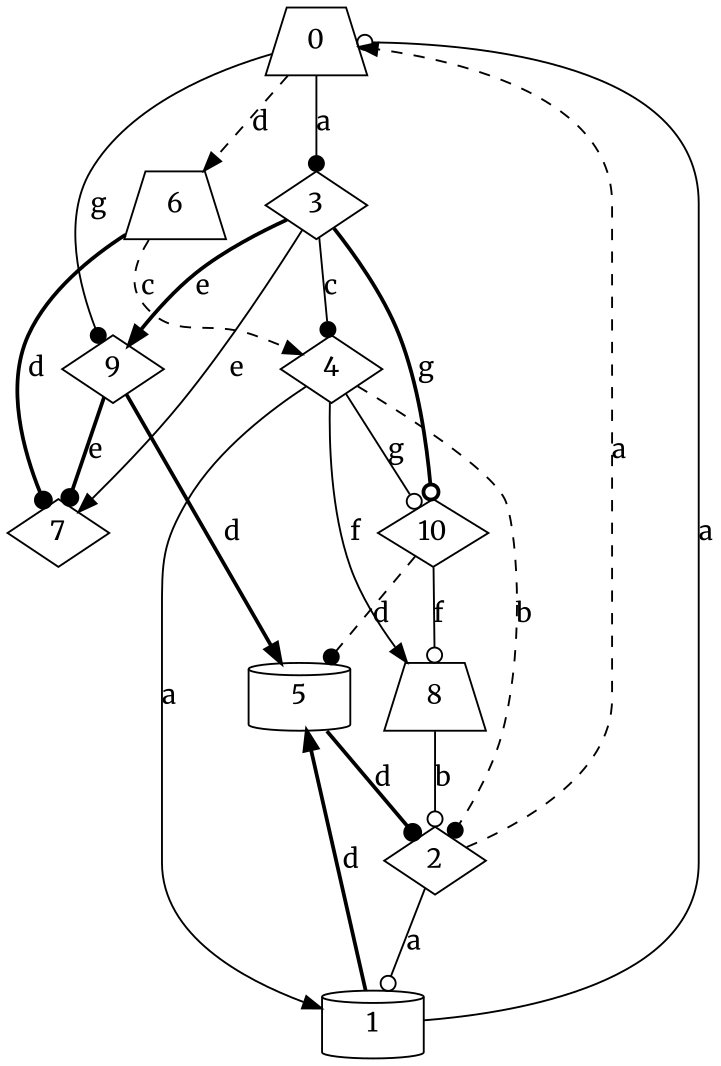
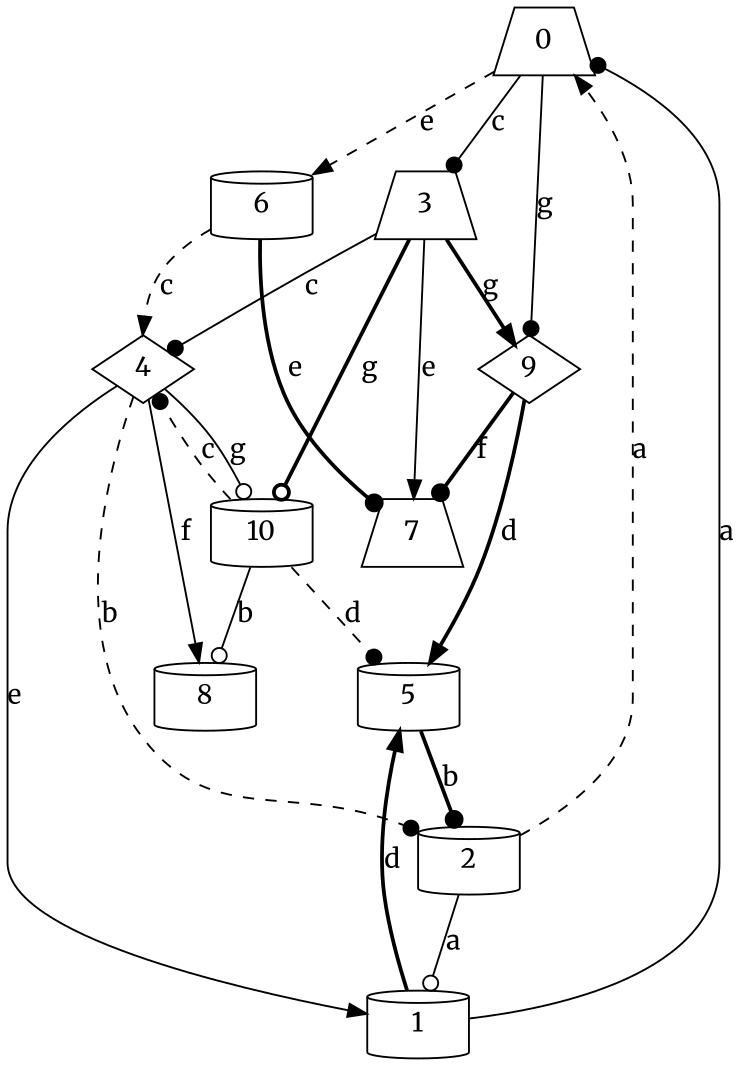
  strict digraph {
    fontname=Merriweather
    node [fontname=Merriweather shape=diamond]
    edge [arrowhead=dot fontname=Merriweather style=solid]
    0 [shape=trapezium]
-   3
-   6 [shape=trapezium]
+   3 [shape=trapezium]
+   6 [shape=cylinder]
    9
    4
-   7
-   10
+   7 [shape=trapezium]
+   10 [shape=cylinder]
    5 [shape=cylinder]
    1 [shape=cylinder]
-   2
-   8 [shape=trapezium]
-   0 -> 3 [label=a]
-   0 -> 6 [arrowhead=normal label=d style=dashed]
+   2 [shape=cylinder]
+   8 [shape=cylinder]
+   0 -> 3 [label=c]
+   0 -> 6 [arrowhead=normal label=e style=dashed]
    0 -> 9 [label=g]
-   3 -> 9 [arrowhead=normal label=e style=bold]
+   3 -> 9 [arrowhead=normal label=g style=bold]
    3 -> 4 [label=c]
    3 -> 7 [arrowhead=normal label=e]
    3 -> 10 [arrowhead=odot label=g style=bold]
    6 -> 4 [arrowhead=normal label=c style=dashed]
-   6 -> 7 [label=d style=bold]
-   9 -> 7 [label=e style=bold]
+   6 -> 7 [label=e style=bold]
+   9 -> 7 [label=f style=bold]
    9 -> 5 [arrowhead=normal label=d style=bold]
    4 -> 10 [arrowhead=odot label=g]
-   4 -> 1 [arrowhead=normal label=a]
+   4 -> 1 [arrowhead=normal label=e]
    4 -> 2 [label=b style=dashed]
    4 -> 8 [arrowhead=normal label=f]
+   10 -> 4 [label=c style=dashed]
    10 -> 5 [label=d style=dashed]
-   10 -> 8 [arrowhead=odot label=f]
-   5 -> 2 [label=d style=bold]
-   1 -> 0 [arrowhead=odot label=a]
+   10 -> 8 [arrowhead=odot label=b]
+   5 -> 2 [label=b style=bold]
+   1 -> 0 [label=a]
    1 -> 5 [arrowhead=normal label=d style=bold]
    2 -> 0 [arrowhead=normal label=a style=dashed]
    2 -> 1 [arrowhead=odot label=a]
-   8 -> 2 [arrowhead=odot label=b]
  }
